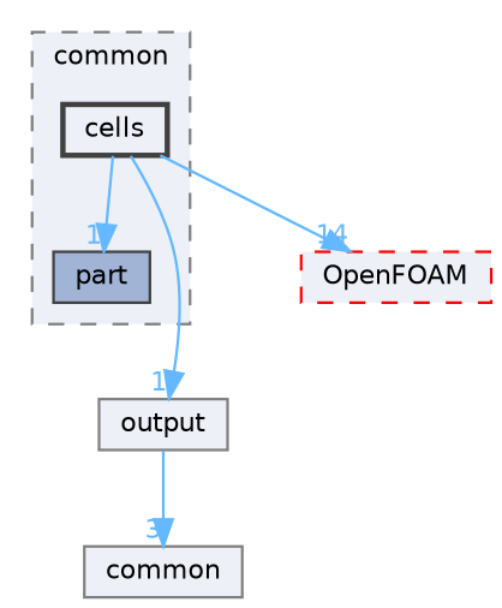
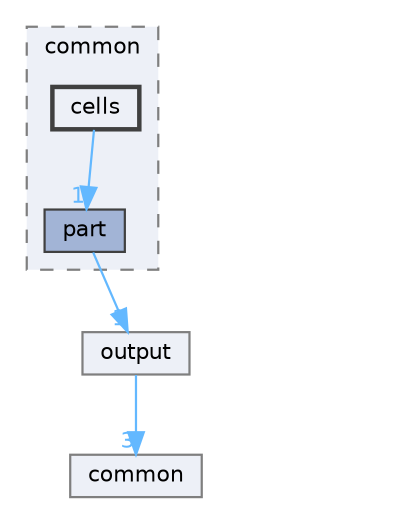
  digraph {
    compound=true
    node [color=grey25 fillcolor="#edf0f7" fontname=Helvetica fontsize=10 shape=box style=filled]
    edge [color=steelblue1 fontcolor=steelblue1 fontname=Helvetica fontsize=10 headlabel=1 labeldistance=1.5 labelfontname=Helvetica labelfontsize=10]
    n1 [fillcolor="#a2b4d6" height=0.2 label=part width=0.4]
    n2 [height=0.2 label=cells style="filled,bold" width=0.4]
    n3 [color=grey50 height=0.2 label=output width=0.4]
-   n4 [color=red height=0.2 label=OpenFOAM style="filled,dashed" width=0.4]
    n5 [color=grey50 height=0.2 label=common width=0.4]
    subgraph cluster_1 {
      bgcolor="#edf0f7"
      fontname=Helvetica
      fontsize=10
      label=common
      pencolor=grey50
      style="filled,dashed"
      n1
      n2
    }
    n2 -> n1
-   n2 -> n3
-   n2 -> n4 [headlabel=14]
+   n1 -> n3
    n3 -> n5 [headlabel=3]
  }
